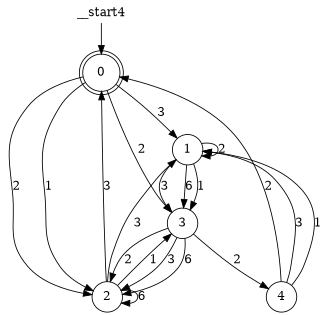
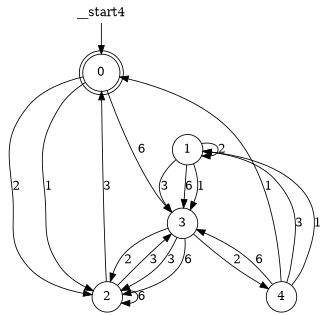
  digraph {
    node [shape=circle]
    n1 [label=0 shape=doublecircle]
    n2 [label=1]
    n3 [label=2]
    n4 [label=3]
    n5 [label=4]
    n6 [height=0 label=__start4 shape=none width=0]
-   n1 -> n2 [label=3]
    n1 -> n3 [label=2]
    n1 -> n3 [label=1]
-   n1 -> n4 [label=2]
+   n1 -> n4 [label=6]
    n2 -> n2 [label=2]
    n2 -> n4 [label=3]
    n2 -> n4 [label=6]
    n2 -> n4 [label=1]
    n3 -> n1 [label=3]
-   n3 -> n2 [label=3]
    n3 -> n3 [label=6]
-   n3 -> n4 [label=1]
+   n3 -> n4 [label=3]
    n4 -> n3 [label=3]
    n4 -> n3 [label=2]
    n4 -> n3 [label=6]
    n4 -> n5 [label=2]
-   n5 -> n1 [label=2]
+   n5 -> n1 [label=1]
    n5 -> n2 [label=3]
    n5 -> n2 [label=1]
+   n5 -> n4 [label=6]
    n6 -> n1
  }
